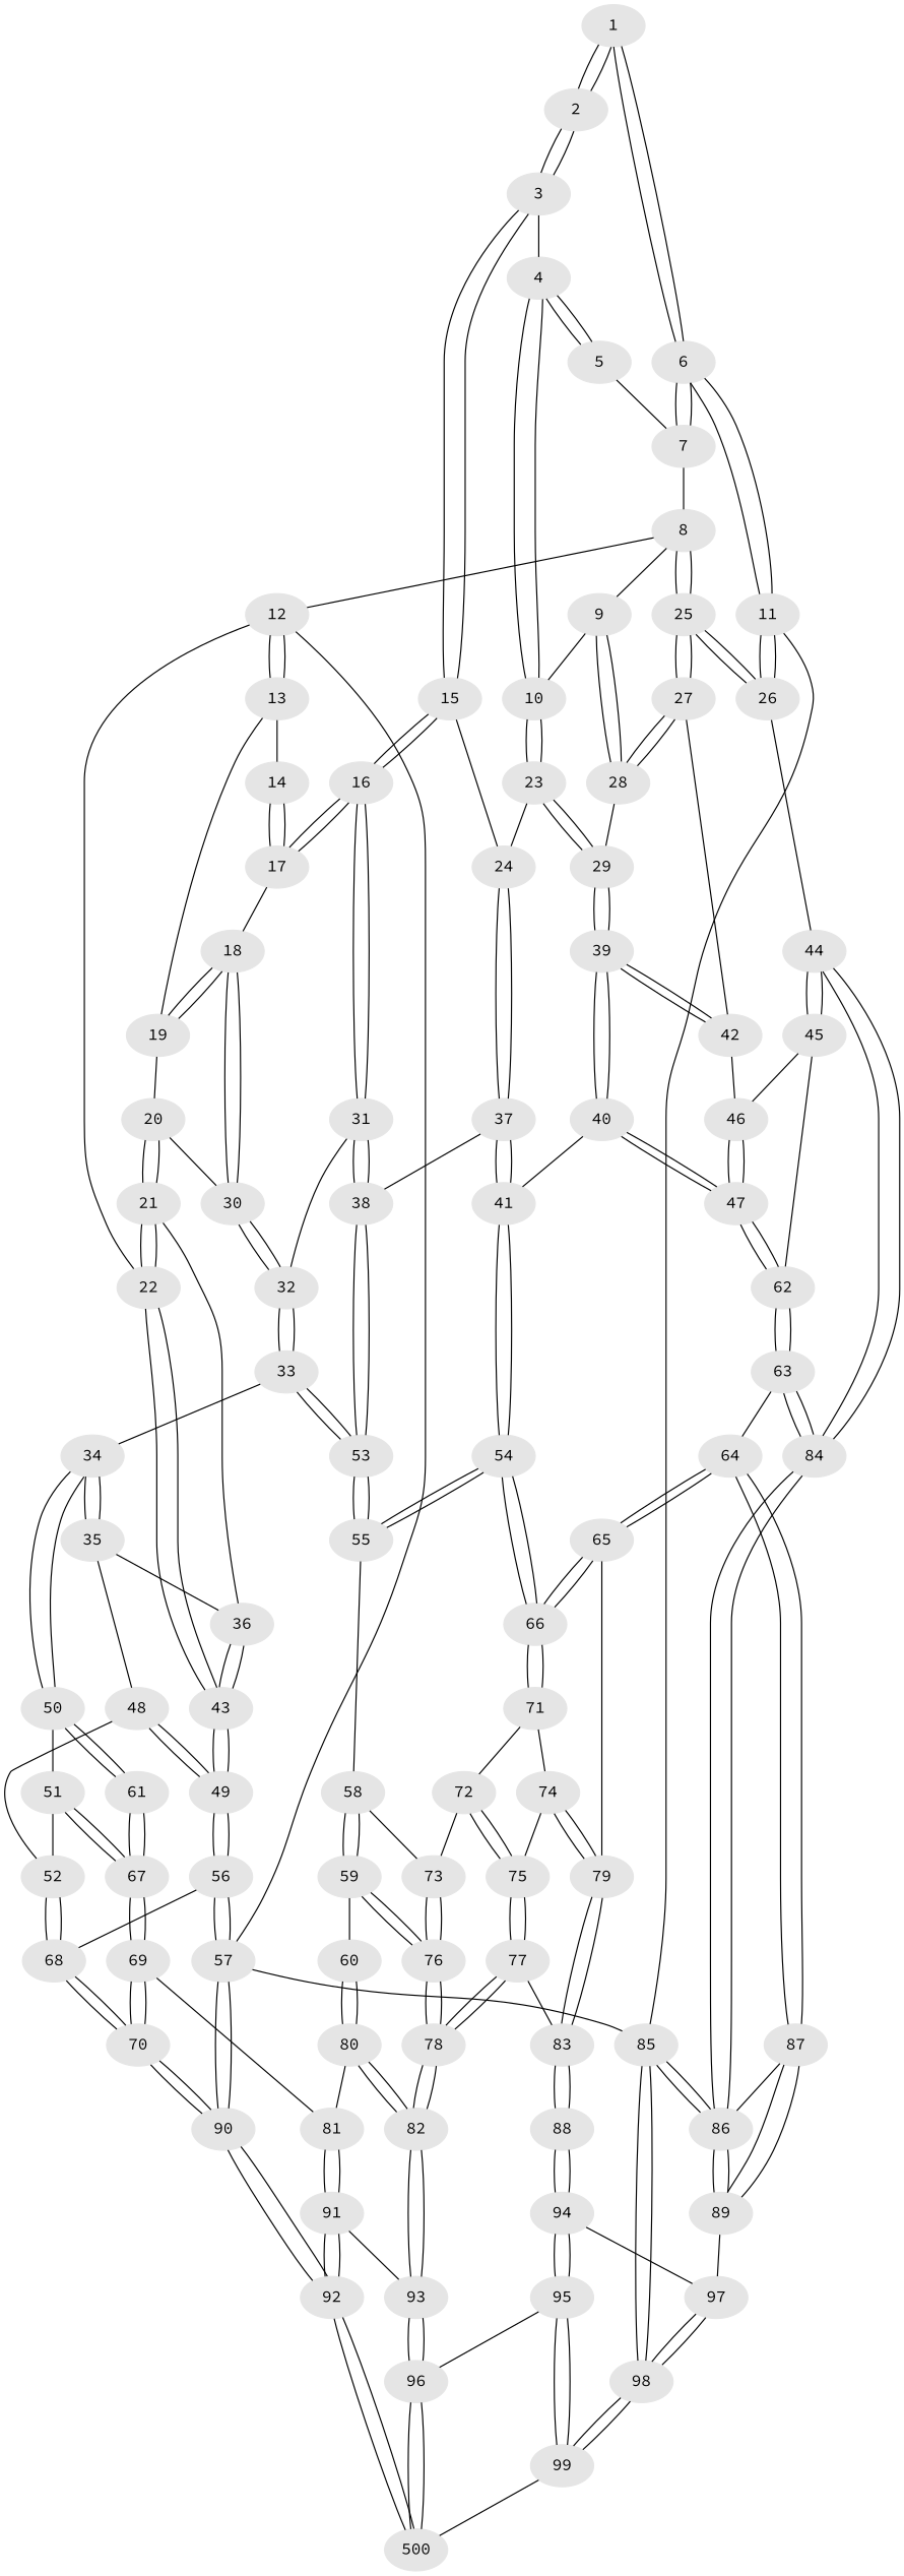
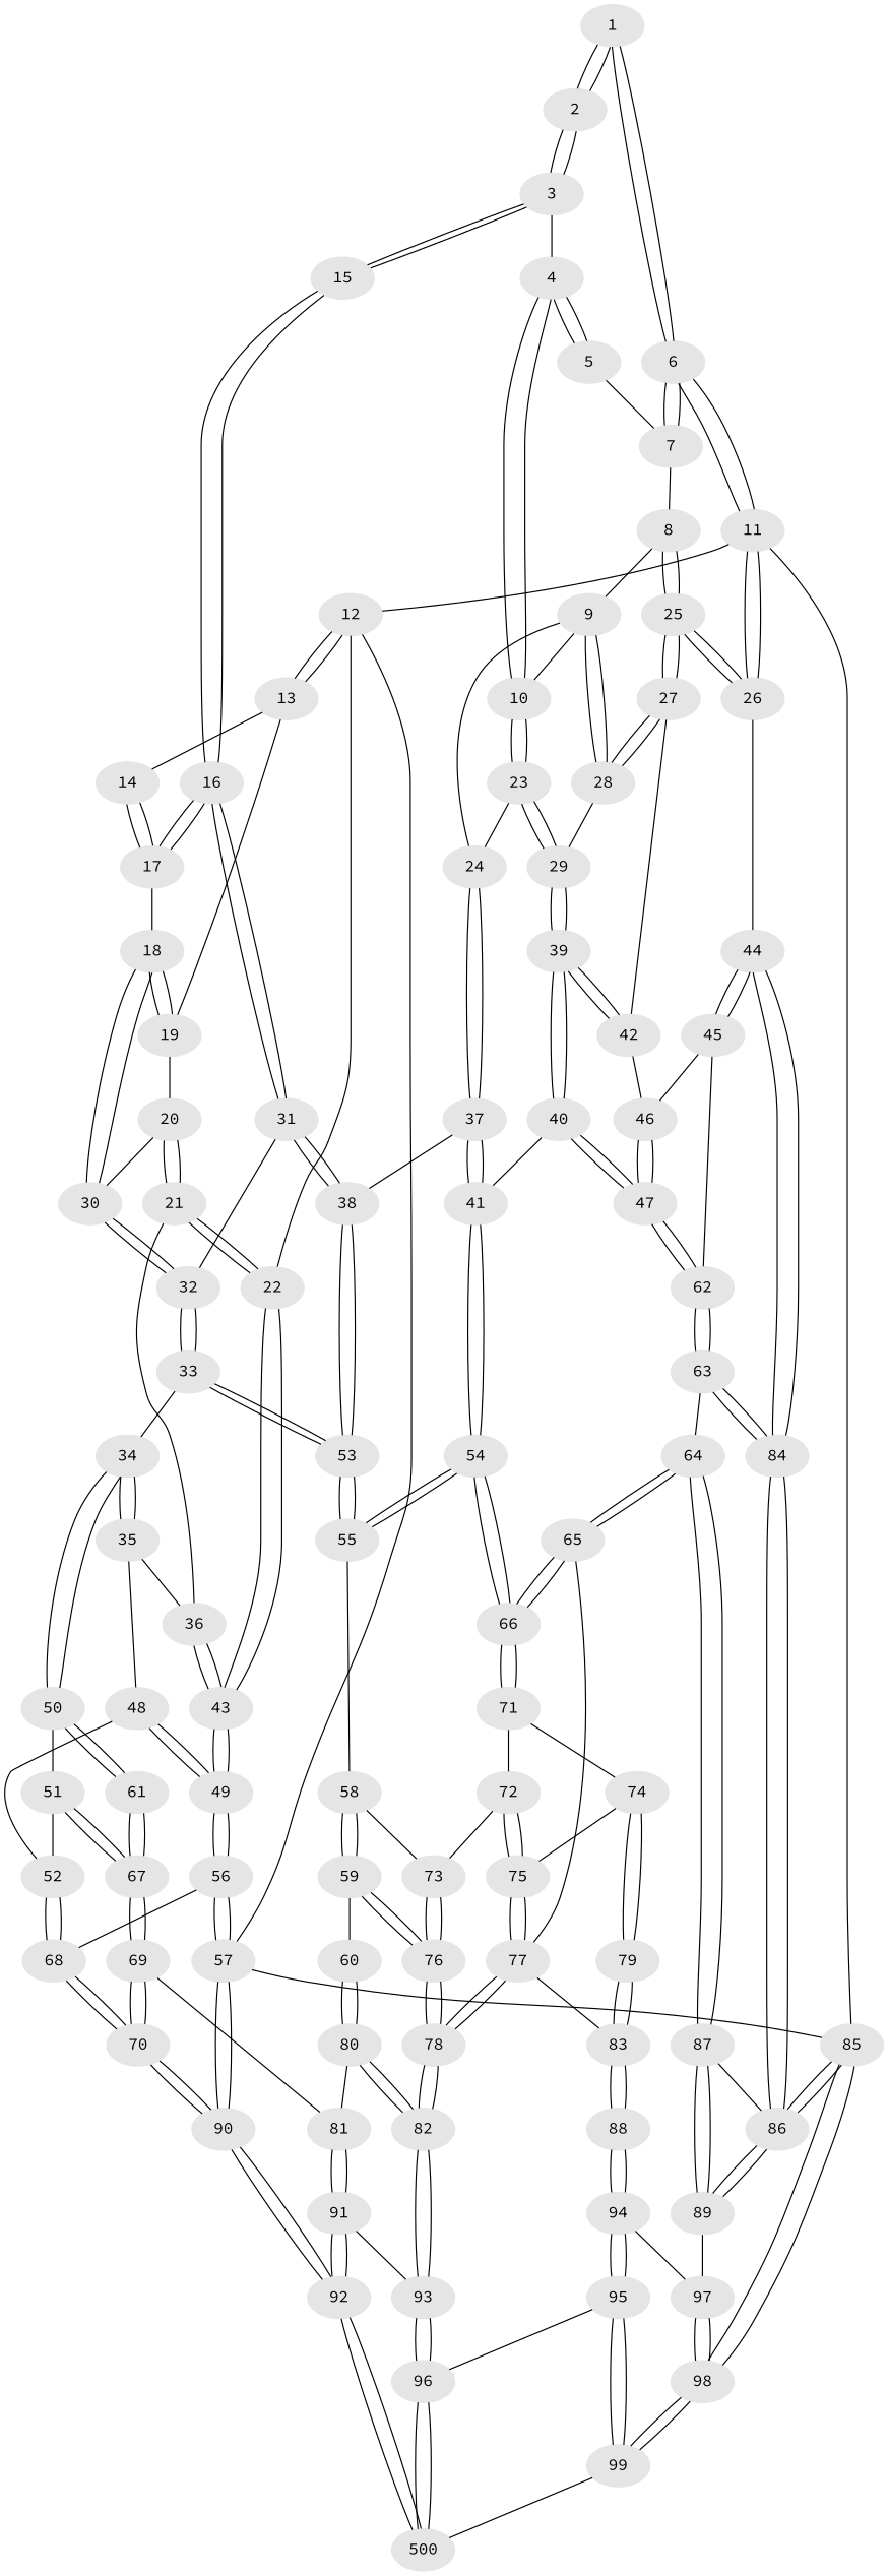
  graph {
    fontname="Source Code Pro"
    node [color=gray90 fontname="Source Code Pro" style=filled]
    edge [fontname="Source Code Pro"]
    1
    2
    6
    3
    7
    11
    4
    15
    5
    10
    16
    24
    23
    8
    12
    26
    85
    9
    25
    28
    27
    29
    13
    22
    57
    44
    86
    98
    14
    19
    43
    90
    17
    20
    18
    31
    37
    32
    38
    30
    21
    36
    49
    39
    41
    42
    45
    84
    46
    40
    33
    53
    34
    35
    50
    55
    48
    51
    61
    52
    54
    47
    62
    66
    56
    63
    68
    67
    69
    70
    58
    71
    59
    73
    92
    60
    76
    80
    78
    81
    82
    64
    65
    87
    79
    89
    83
    72
    74
    91
    75
    77
    88
    93
    96
    94
    99
    97
    95
    n100 [label=500]
    1 -- 2
    1 -- 2
    1 -- 6
    1 -- 6
    2 -- 3
    2 -- 3
    6 -- 7
    6 -- 7
    6 -- 11
    6 -- 11
    3 -- 4
    3 -- 15
    3 -- 15
    7 -- 8
-   8 -- 12
+   11 -- 12
    11 -- 26
    11 -- 26
    11 -- 85
    4 -- 5
    4 -- 5
    4 -- 10
    4 -- 10
    15 -- 16
    15 -- 16
-   15 -- 24
+   9 -- 24
    5 -- 7
    10 -- 23
    10 -- 23
    16 -- 17
    16 -- 17
    16 -- 31
    16 -- 31
    24 -- 37
    24 -- 37
    23 -- 24
    23 -- 29
    23 -- 29
    8 -- 9
    8 -- 25
    8 -- 25
    12 -- 13
    12 -- 13
    12 -- 22
    12 -- 57
    26 -- 44
    85 -- 86
    85 -- 86
    85 -- 98
    85 -- 98
    9 -- 10
    9 -- 28
    9 -- 28
    25 -- 26
    25 -- 26
    25 -- 27
    25 -- 27
    28 -- 29
    27 -- 28
    27 -- 28
    27 -- 42
    29 -- 39
    29 -- 39
    13 -- 14
    13 -- 19
    22 -- 43
    22 -- 43
    57 -- 85
    57 -- 90
    57 -- 90
    44 -- 45
    44 -- 45
    44 -- 84
    44 -- 84
    86 -- 89
    86 -- 89
    98 -- 99
    98 -- 99
    14 -- 17
    14 -- 17
    19 -- 20
    43 -- 49
    43 -- 49
    90 -- 92
    90 -- 92
    17 -- 18
    20 -- 30
    20 -- 21
    20 -- 21
    18 -- 19
    18 -- 19
    18 -- 30
    18 -- 30
    31 -- 32
    31 -- 38
    31 -- 38
    37 -- 38
    37 -- 41
    37 -- 41
    32 -- 33
    32 -- 33
    38 -- 53
    38 -- 53
    30 -- 32
    30 -- 32
    21 -- 22
    21 -- 22
    21 -- 36
    36 -- 43
    36 -- 43
    49 -- 56
    49 -- 56
    39 -- 42
    39 -- 42
    39 -- 40
    39 -- 40
    41 -- 54
    41 -- 54
    42 -- 46
    45 -- 46
    45 -- 62
    84 -- 86
    84 -- 86
    46 -- 47
    46 -- 47
    40 -- 41
    40 -- 47
    40 -- 47
    33 -- 53
    33 -- 53
    33 -- 34
    53 -- 55
    53 -- 55
    34 -- 35
    34 -- 35
    34 -- 50
    34 -- 50
    35 -- 36
    35 -- 48
    50 -- 51
    50 -- 61
    50 -- 61
    55 -- 58
    48 -- 49
    48 -- 49
    48 -- 52
    51 -- 52
    51 -- 67
    51 -- 67
    61 -- 67
    61 -- 67
    52 -- 68
    52 -- 68
    54 -- 55
    54 -- 55
    54 -- 66
    54 -- 66
    47 -- 62
    47 -- 62
    62 -- 63
    62 -- 63
    66 -- 71
    66 -- 71
    56 -- 57
    56 -- 57
    56 -- 68
    63 -- 84
    63 -- 84
    63 -- 64
    68 -- 70
    68 -- 70
    67 -- 69
    67 -- 69
    69 -- 70
    69 -- 70
    69 -- 81
    70 -- 90
    70 -- 90
    58 -- 59
    58 -- 59
    58 -- 73
    71 -- 72
    71 -- 74
    59 -- 60
    59 -- 76
    59 -- 76
    73 -- 76
    73 -- 76
    92 -- n100
    92 -- n100
    60 -- 80
    60 -- 80
    76 -- 78
    76 -- 78
    80 -- 81
    80 -- 82
    80 -- 82
    78 -- 82
    78 -- 82
    81 -- 91
    81 -- 91
    82 -- 93
    82 -- 93
    64 -- 65
    64 -- 65
    64 -- 87
    64 -- 87
    65 -- 66
    65 -- 66
-   65 -- 79
+   65 -- 77
    87 -- 86
    87 -- 89
    87 -- 89
    79 -- 83
    79 -- 83
    89 -- 97
    83 -- 88
    83 -- 88
    72 -- 73
    72 -- 75
    72 -- 75
    74 -- 79
    74 -- 79
    74 -- 75
    91 -- 92
    91 -- 92
    91 -- 93
    75 -- 77
    75 -- 77
    77 -- 78
    77 -- 78
    77 -- 83
    88 -- 94
    88 -- 94
    93 -- 96
    93 -- 96
    96 -- n100
    96 -- n100
    94 -- 97
    94 -- 95
    94 -- 95
    99 -- n100
    97 -- 98
    97 -- 98
    95 -- 96
    95 -- 99
    95 -- 99
  }
